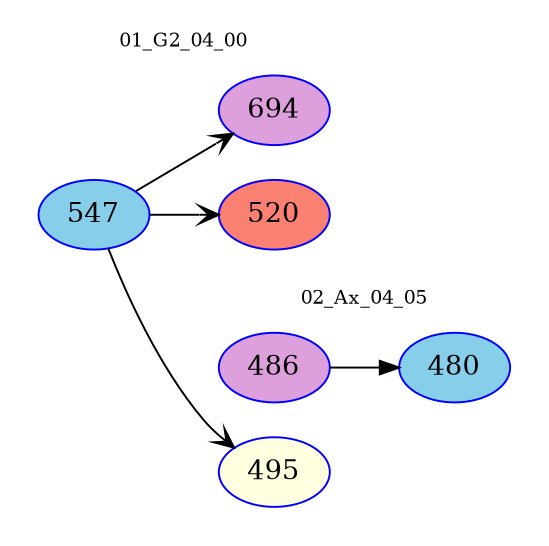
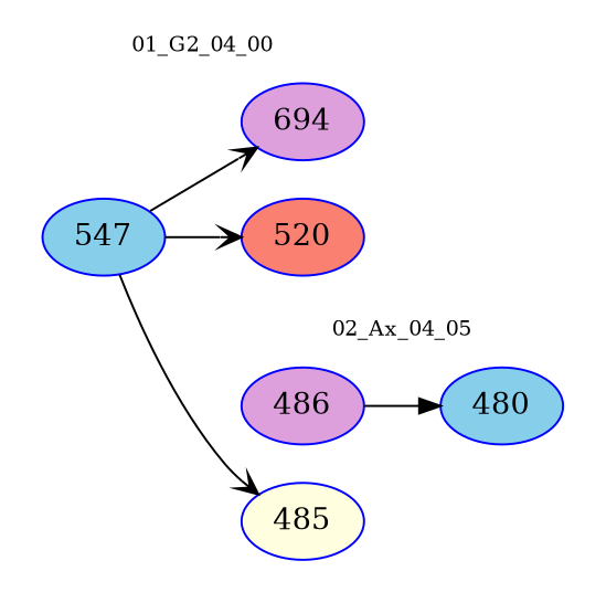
  digraph {
    rankdir=LR
    node [color=blue fillcolor=plum style=filled]
    edge [arrowhead=vee color=black]
    n1 [label=486]
    n2 [fillcolor=skyblue label=480]
-   n3 [fillcolor=lightyellow label=495]
+   n3 [fillcolor=lightyellow label=485]
    n4 [fillcolor=skyblue label=547]
    n5 [fillcolor=salmon label=520]
    n6 [label=694]
    subgraph cluster_1 {
      color=white
      fontsize=10
      label="02_Ax_04_05"
      n1
      n2
      n3
    }
    subgraph cluster_2 {
      color=white
      fontsize=10
      label="01_G2_04_00"
      n4
      n5
      n6
    }
    n1 -> n2 [arrowhead=normal]
    n4 -> n3
    n4 -> n5
    n4 -> n6
  }
